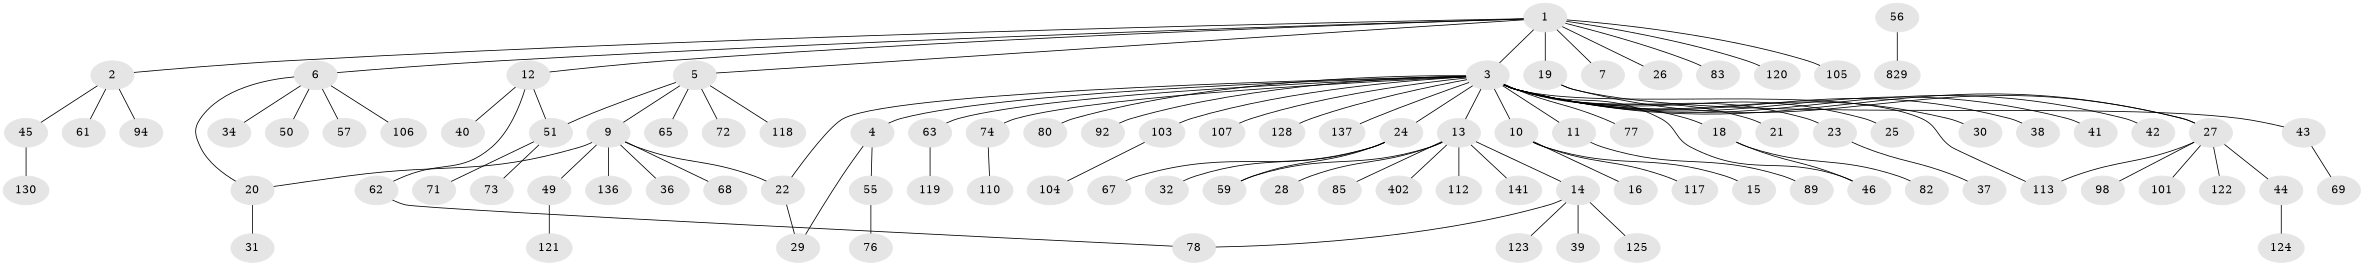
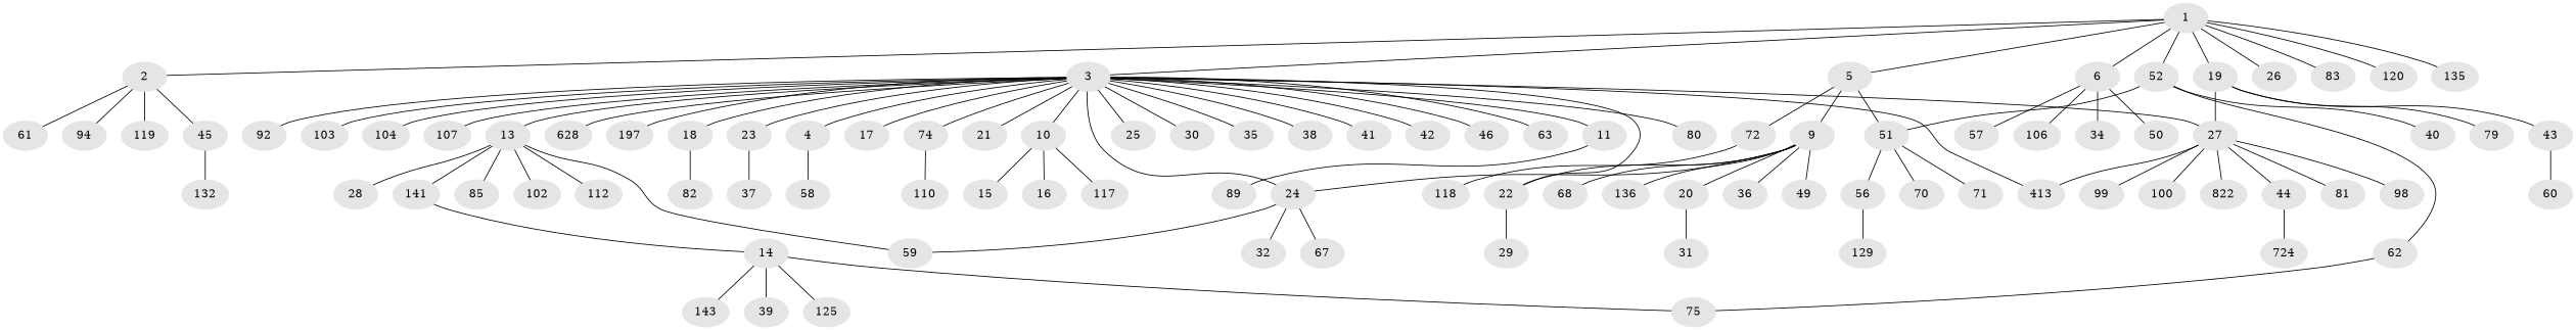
  graph {
    node [color=gray90 style=filled]
    1
    2
    3 [super="+8"]
    5
    6
-   7
-   12
+   12 [label=52]
    19 [super="+87"]
    26
    83
    120
-   135 [label=105]
+   135
    45
    61 [super="+116"]
    94
    119
    4
    10
    11
    13
-   17 [label=77]
+   17
    18
    21
    22 [super="+77"]
    23
    24 [super="+86+52+33+53"]
    25
    27 [super="+55+68"]
    30
+   35
    38
    41
    42
    46 [super="+109+114"]
    63
    74
    80
    92
    103
    104
    107
-   113 [super="+115"]
-   128
-   137
+   113 [super="+115" label=413]
+   128 [label=628]
+   137 [label=197]
    9
    51 [super="+91+95"]
-   65
    72 [super="+84"]
    118
    20 [super="+105"]
    34
    50 [super="+100"]
    57
    106 [super="+108"]
    40
    62 [super="+131+139+140"]
    43
-   132 [label=130]
+   79
+   132
    29
-   58 [super="+126+96" label=55]
+   58 [super="+126+96"]
    15
    16
    117
    89
    14
    28 [super="+48"]
    59 [super="+64+133"]
    85 [super="+134"]
-   102 [label=402]
+   102
    112
    141
    82
    37
    32
    67 [super="+111"]
    44
+   81
    98
-   101
-   122
+   99
+   101 [label=100]
+   122 [label=822]
    110
-   76
    36
    49 [super="+54+78"]
    n87 [label=68]
    136
    56
-   70 [label=73]
+   70
    71
    31
-   121 [super="+130"]
-   75 [label=78]
-   143 [label=123]
+   75
+   143
    39
    125
-   60 [label=69]
-   124
-   129 [super="+144" label=829]
+   60
+   124 [label=724]
+   129 [super="+144"]
    1 -- 2
    1 -- 3
    1 -- 5
    1 -- 6
-   1 -- 7
    1 -- 12
    1 -- 19
    1 -- 26
    1 -- 83
    1 -- 120
    1 -- 135
    2 -- 45
    2 -- 61
    2 -- 94
-   63 -- 119
+   2 -- 119
    3 -- 4
    3 -- 10
    3 -- 11
    3 -- 13 [weight=2]
    3 -- 17
    3 -- 18
    3 -- 21
    3 -- 22
    3 -- 23
    3 -- 24
    3 -- 25
    3 -- 27 [weight=2]
    3 -- 30
+   3 -- 35
    3 -- 38
    3 -- 41
    3 -- 42
    3 -- 46
    3 -- 63
    3 -- 74
    3 -- 80
    3 -- 92
    3 -- 103
-   103 -- 104
+   3 -- 104
    3 -- 107
    3 -- 113
    3 -- 128
    3 -- 137
    5 -- 9
    5 -- 51
-   5 -- 65
    5 -- 72
-   5 -- 118
-   6 -- 20
+   72 -- 118
    6 -- 34
    6 -- 50
    6 -- 57
    6 -- 106
    12 -- 51
    12 -- 40
    12 -- 62
    19 -- 27
    19 -- 43
+   19 -- 79
    45 -- 132
-   4 -- 29
    4 -- 58
    10 -- 15
    10 -- 16
    10 -- 117
    11 -- 89
-   13 -- 14
+   141 -- 14
    13 -- 28
    13 -- 59
    13 -- 85
    13 -- 102
    13 -- 112
    13 -- 141
-   18 -- 46
    18 -- 82
    22 -- 29
    23 -- 37
    24 -- 59
    24 -- 32
    24 -- 67
    27 -- 113
    27 -- 44
+   27 -- 81
    27 -- 98
+   27 -- 99
    27 -- 101
    27 -- 122
    74 -- 110
    9 -- 22
+   9 -- 24
    9 -- 20
    9 -- 36
    9 -- 49
    9 -- n87
    9 -- 136
+   51 -- 56
    51 -- 70
    51 -- 71
    20 -- 31
    62 -- 75
    43 -- 60
-   58 -- 76
    14 -- 75
    14 -- 143
    14 -- 39
    14 -- 125
    44 -- 124
-   49 -- 121
    56 -- 129
  }
